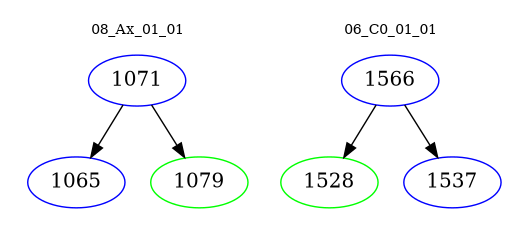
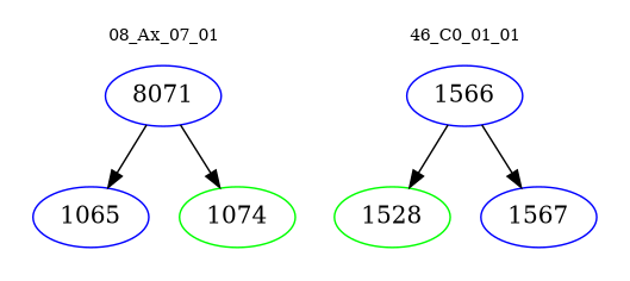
  digraph {
    node [color=blue]
    edge [color=black]
-   n1 [label=1071]
+   n1 [label=8071]
    n2 [label=1065]
-   n3 [color=green label=1079]
+   n3 [color=green label=1074]
    n4 [label=1566]
    n5 [color=green label=1528]
-   n6 [label=1537]
+   n6 [label=1567]
    subgraph cluster_1 {
      color=white
      fontsize=10
-     label="08_Ax_01_01"
+     label="08_Ax_07_01"
      n1
      n2
      n3
    }
    subgraph cluster_2 {
      color=white
      fontsize=10
-     label="06_C0_01_01"
+     label="46_C0_01_01"
      n4
      n5
      n6
    }
    n1 -> n2
    n1 -> n3
    n4 -> n5
    n4 -> n6
  }
